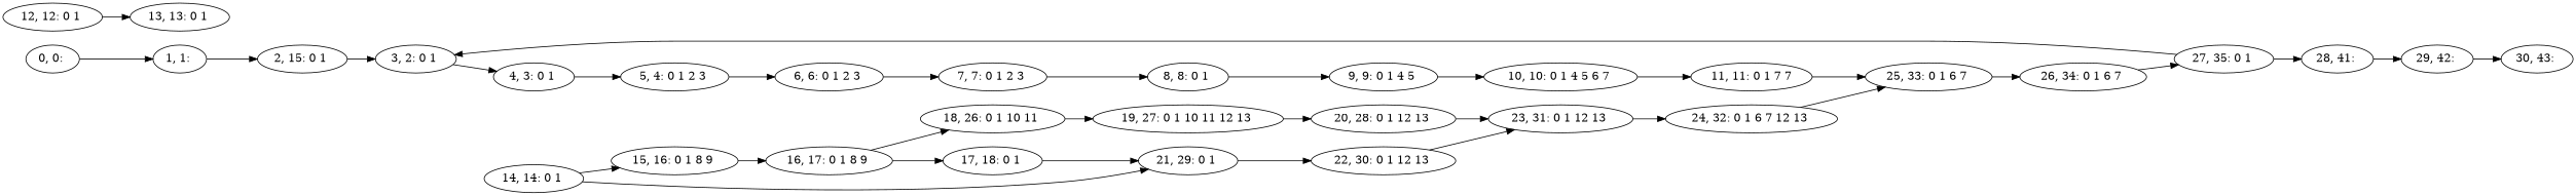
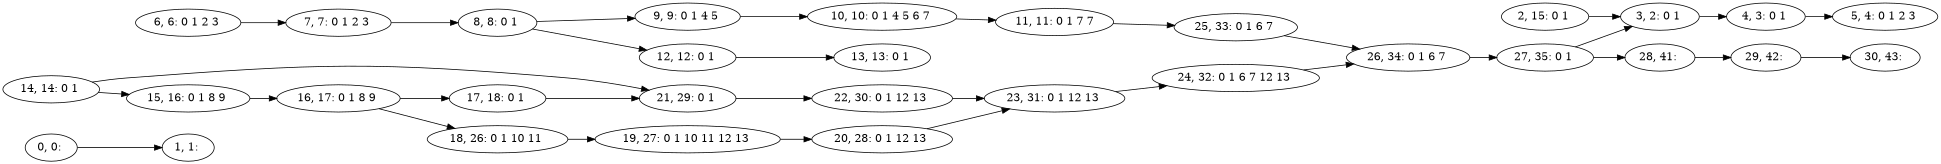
  digraph {
    rankdir=LR
    n1 [label="0, 0: "]
    n2 [label="1, 1: "]
    n3 [label="2, 15: 0 1 "]
    n4 [label="3, 2: 0 1 "]
    n5 [label="4, 3: 0 1 "]
    n6 [label="5, 4: 0 1 2 3 "]
    n7 [label="6, 6: 0 1 2 3 "]
    n8 [label="7, 7: 0 1 2 3 "]
    n9 [label="8, 8: 0 1 "]
    n10 [label="9, 9: 0 1 4 5 "]
    n11 [label="12, 12: 0 1 "]
    n12 [label="10, 10: 0 1 4 5 6 7 "]
    n13 [label="13, 13: 0 1 "]
    n14 [label="11, 11: 0 1 7 7"]
    n15 [label="25, 33: 0 1 6 7 "]
    n16 [label="26, 34: 0 1 6 7 "]
    n17 [label="14, 14: 0 1 "]
    n18 [label="15, 16: 0 1 8 9 "]
    n19 [label="21, 29: 0 1 "]
    n20 [label="16, 17: 0 1 8 9 "]
    n21 [label="22, 30: 0 1 12 13 "]
    n22 [label="17, 18: 0 1 "]
    n23 [label="18, 26: 0 1 10 11 "]
    n24 [label="19, 27: 0 1 10 11 12 13 "]
    n25 [label="20, 28: 0 1 12 13 "]
    n26 [label="23, 31: 0 1 12 13 "]
    n27 [label="24, 32: 0 1 6 7 12 13 "]
    n28 [label="27, 35: 0 1 "]
    n29 [label="28, 41: "]
    n30 [label="29, 42: "]
    n31 [label="30, 43: "]
    n1 -> n2
-   n2 -> n3
    n3 -> n4
    n4 -> n5
    n5 -> n6
-   n6 -> n7
    n7 -> n8
    n8 -> n9
    n9 -> n10
+   n9 -> n11
    n10 -> n12
    n11 -> n13
    n12 -> n14
    n14 -> n15
    n15 -> n16
    n16 -> n28
    n17 -> n18
    n17 -> n19
    n18 -> n20
    n19 -> n21
    n20 -> n22
    n20 -> n23
    n21 -> n26
    n22 -> n19
    n23 -> n24
    n24 -> n25
    n25 -> n26
    n26 -> n27
-   n27 -> n15
+   n27 -> n16
    n28 -> n4
    n28 -> n29
    n29 -> n30
    n30 -> n31
  }
